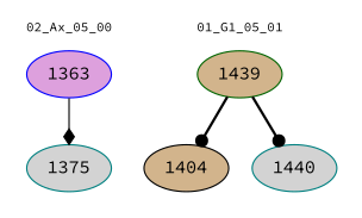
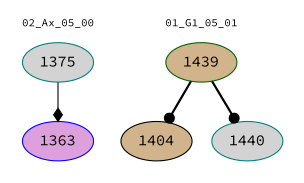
  digraph {
    fontname="Source Code Pro"
    node [color=teal fillcolor=lightgrey fontname="Source Code Pro" style=filled]
    edge [arrowhead=dot color=black fontname="Source Code Pro" style=bold]
    n1 [label=1375]
    n2 [color=blue fillcolor=plum label=1363]
    n3 [color=darkgreen fillcolor=tan label=1439]
    n4 [color=black fillcolor=tan label=1404]
    n5 [label=1440]
    subgraph cluster_1 {
      color=white
      fontsize=10
      label="02_Ax_05_00"
      n1
      n2
    }
    subgraph cluster_2 {
      color=white
      fontsize=10
      label="01_G1_05_01"
      n3
      n4
      n5
    }
-   n2 -> n1 [arrowhead=diamond style=solid]
+   n1 -> n2 [arrowhead=diamond style=solid]
    n3 -> n4
    n3 -> n5
  }
